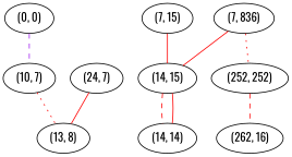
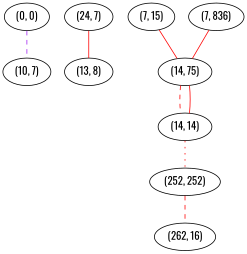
  graph {
    fontname=Oswald
    node [fontname=Oswald]
    edge [color=red fontname=Oswald style=solid weight=1]
    "(0, 0)"
    "(10, 7)"
    "(13, 8)"
    "(7, 15)"
-   "(14, 15)"
+   "(14, 15)" [label="(14, 75)"]
    "(14, 14)"
    n7 [label="(7, 836)"]
    "(252, 252)"
    "(262, 16)"
    n10 [label="(24, 7)"]
    "(0, 0)" -- "(10, 7)" [color=purple style=dashed weight=4]
-   "(10, 7)" -- "(13, 8)" [style=dotted]
    "(7, 15)" -- "(14, 15)"
    "(14, 15)" -- "(14, 14)" [style=dashed]
    "(14, 15)" -- "(14, 14)"
    n7 -- "(14, 15)"
-   n7 -- "(252, 252)" [style=dotted]
+   "(14, 14)" -- "(252, 252)" [style=dotted]
    "(252, 252)" -- "(262, 16)" [style=dashed]
    n10 -- "(13, 8)"
  }
